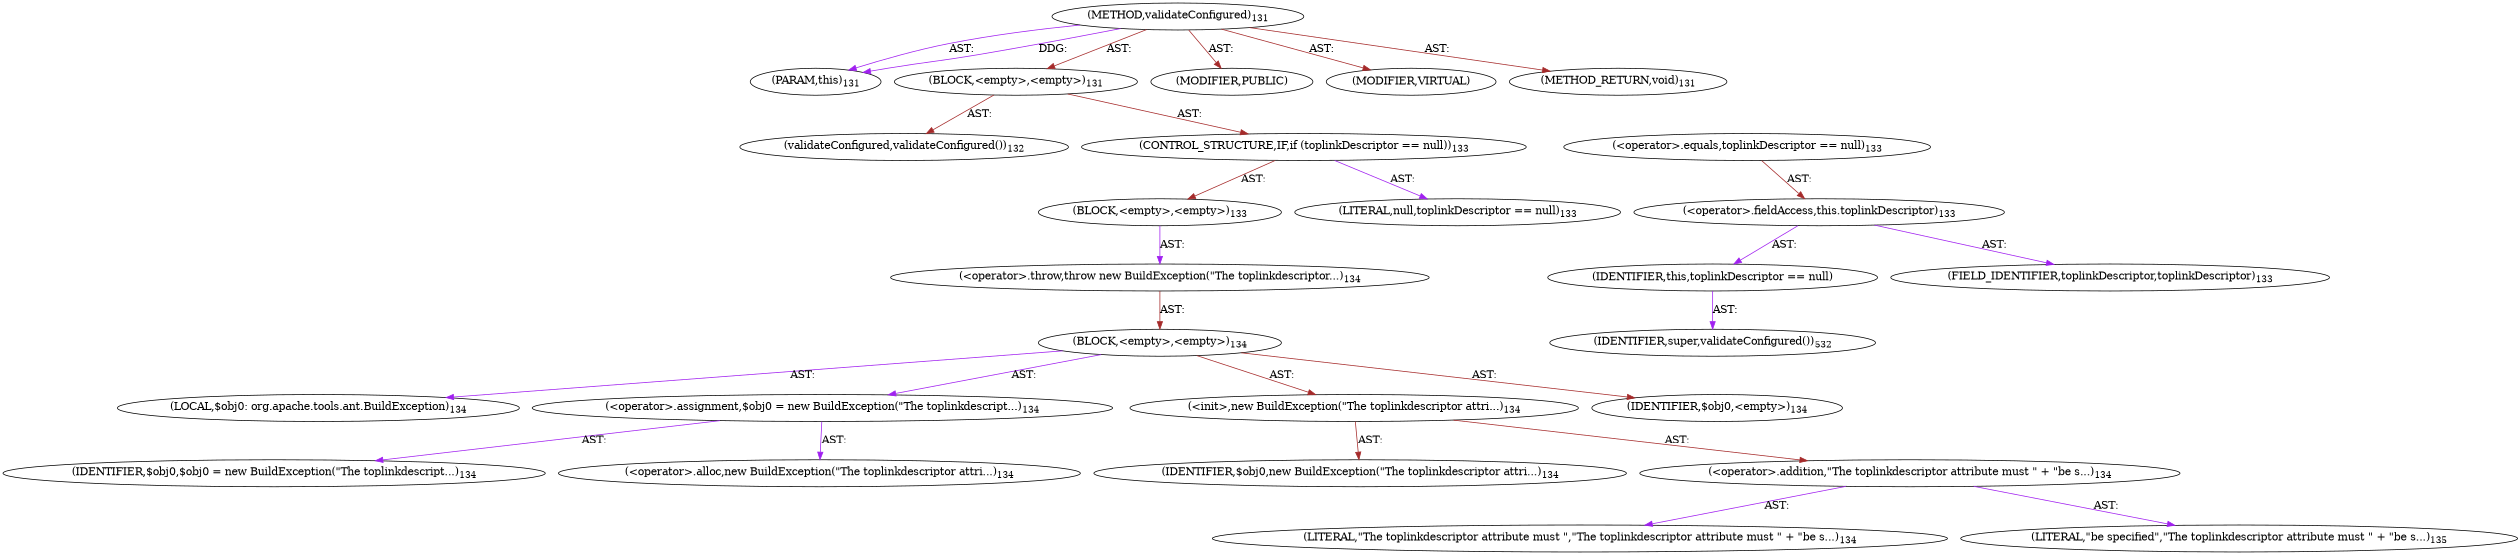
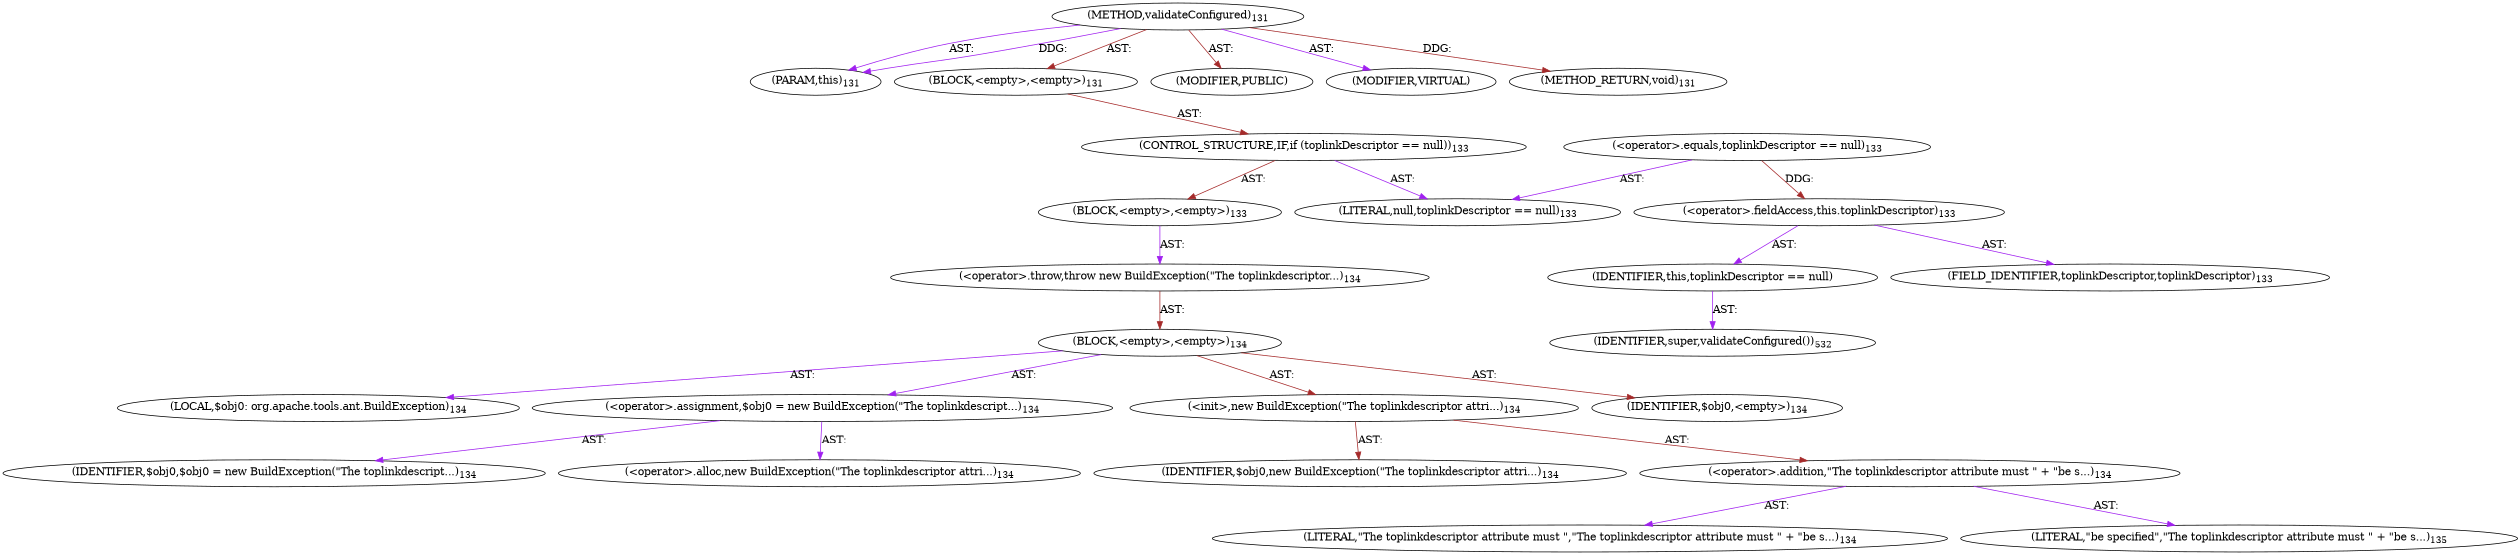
  digraph {
    edge [color=purple]
    n1 [label=<(METHOD,validateConfigured)<SUB>131</SUB>>]
    n2 [label=<(PARAM,this)<SUB>131</SUB>>]
    n3 [label=<(BLOCK,&lt;empty&gt;,&lt;empty&gt;)<SUB>131</SUB>>]
    n4 [label=<(MODIFIER,PUBLIC)>]
    n5 [label=<(MODIFIER,VIRTUAL)>]
    n6 [label=<(METHOD_RETURN,void)<SUB>131</SUB>>]
-   n7 [label=<(validateConfigured,validateConfigured())<SUB>132</SUB>>]
    n8 [label=<(CONTROL_STRUCTURE,IF,if (toplinkDescriptor == null))<SUB>133</SUB>>]
    n9 [label=<(BLOCK,&lt;empty&gt;,&lt;empty&gt;)<SUB>133</SUB>>]
    n10 [label=<(LITERAL,null,toplinkDescriptor == null)<SUB>133</SUB>>]
    n11 [label=<(IDENTIFIER,super,validateConfigured())<SUB>532</SUB>>]
    n12 [label=<(&lt;operator&gt;.equals,toplinkDescriptor == null)<SUB>133</SUB>>]
    n13 [label=<(&lt;operator&gt;.fieldAccess,this.toplinkDescriptor)<SUB>133</SUB>>]
    n14 [label=<(&lt;operator&gt;.throw,throw new BuildException(&quot;The toplinkdescriptor...)<SUB>134</SUB>>]
    n15 [label=<(IDENTIFIER,this,toplinkDescriptor == null)>]
    n16 [label=<(FIELD_IDENTIFIER,toplinkDescriptor,toplinkDescriptor)<SUB>133</SUB>>]
    n17 [label=<(BLOCK,&lt;empty&gt;,&lt;empty&gt;)<SUB>134</SUB>>]
    n18 [label=<(LOCAL,$obj0: org.apache.tools.ant.BuildException)<SUB>134</SUB>>]
    n19 [label=<(&lt;operator&gt;.assignment,$obj0 = new BuildException(&quot;The toplinkdescript...)<SUB>134</SUB>>]
    n20 [label=<(&lt;init&gt;,new BuildException(&quot;The toplinkdescriptor attri...)<SUB>134</SUB>>]
    n21 [label=<(IDENTIFIER,$obj0,&lt;empty&gt;)<SUB>134</SUB>>]
    n22 [label=<(IDENTIFIER,$obj0,$obj0 = new BuildException(&quot;The toplinkdescript...)<SUB>134</SUB>>]
    n23 [label=<(&lt;operator&gt;.alloc,new BuildException(&quot;The toplinkdescriptor attri...)<SUB>134</SUB>>]
    n24 [label=<(IDENTIFIER,$obj0,new BuildException(&quot;The toplinkdescriptor attri...)<SUB>134</SUB>>]
    n25 [label=<(&lt;operator&gt;.addition,&quot;The toplinkdescriptor attribute must &quot; + &quot;be s...)<SUB>134</SUB>>]
    n26 [label=<(LITERAL,&quot;The toplinkdescriptor attribute must &quot;,&quot;The toplinkdescriptor attribute must &quot; + &quot;be s...)<SUB>134</SUB>>]
    n27 [label=<(LITERAL,&quot;be specified&quot;,&quot;The toplinkdescriptor attribute must &quot; + &quot;be s...)<SUB>135</SUB>>]
    n1 -> n2 [label="AST: "]
    n1 -> n2 [label="DDG: "]
    n1 -> n3 [color=brown label="AST: "]
    n1 -> n4 [color=brown label="AST: "]
-   n1 -> n5 [color=brown label="AST: "]
-   n1 -> n6 [color=brown label="AST: "]
-   n3 -> n7 [color=brown label="AST: "]
+   n1 -> n5 [label="AST: "]
+   n1 -> n6 [color=brown label="DDG: "]
    n3 -> n8 [color=brown label="AST: "]
    n8 -> n9 [color=brown label="AST: "]
    n8 -> n10 [label="AST: "]
    n9 -> n14 [label="AST: "]
-   n12 -> n13 [color=brown label="AST: "]
+   n12 -> n10 [label="AST: "]
+   n12 -> n13 [color=brown label="DDG: "]
    n13 -> n15 [label="AST: "]
    n13 -> n16 [label="AST: "]
    n14 -> n17 [color=brown label="AST: "]
    n15 -> n11 [label="AST: "]
    n17 -> n18 [label="AST: "]
    n17 -> n19 [label="AST: "]
    n17 -> n20 [color=brown label="AST: "]
    n17 -> n21 [color=brown label="AST: "]
    n19 -> n22 [label="AST: "]
    n19 -> n23 [label="AST: "]
    n20 -> n24 [color=brown label="AST: "]
    n20 -> n25 [color=brown label="AST: "]
    n25 -> n26 [label="AST: "]
    n25 -> n27 [label="AST: "]
  }
